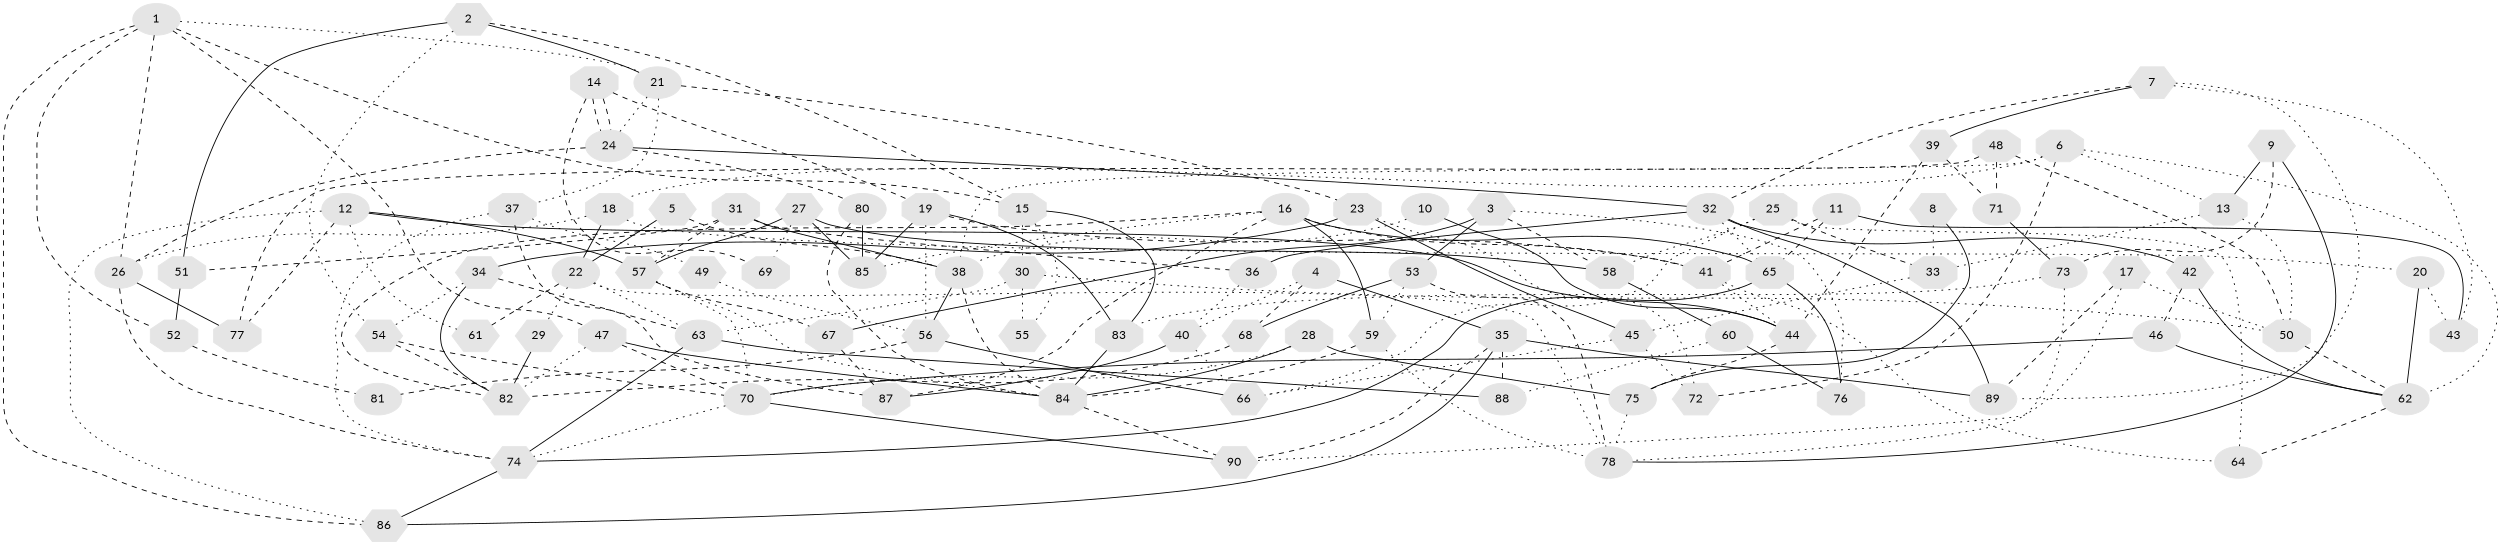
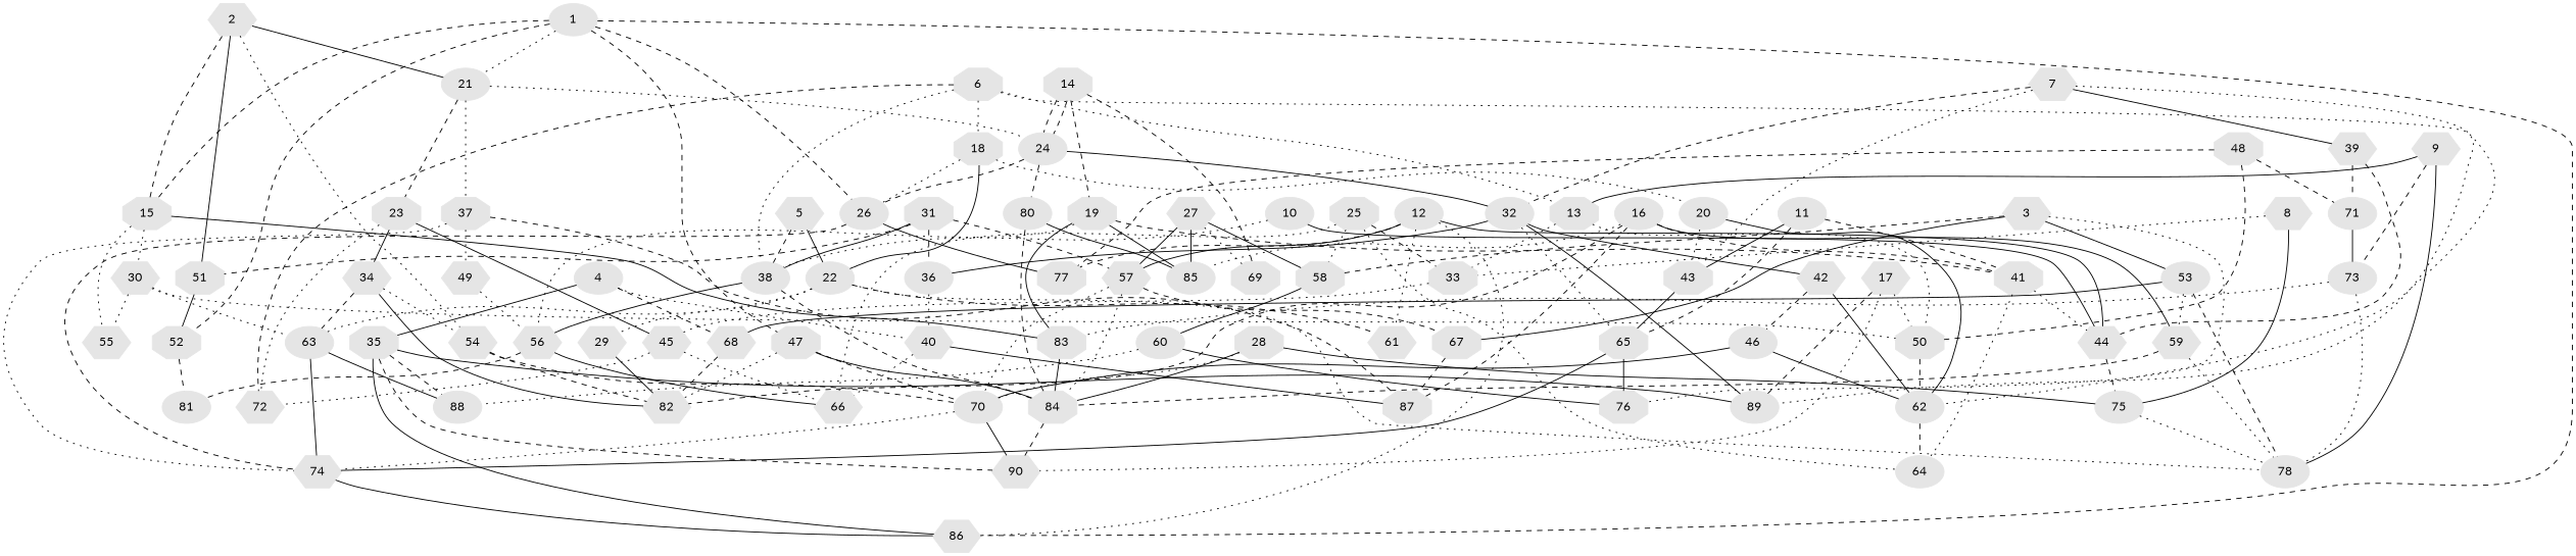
  graph {
    fontname=Lato
    node [color=gray90 fontname=Lato shape=ellipse style=filled]
    edge [fontname=Lato style=dotted]
    15 [shape=octagon]
    1
    21
    26
    47 [shape=octagon]
    52 [shape=octagon]
    86 [shape=hexagon]
    30 [shape=hexagon]
    55 [shape=hexagon]
    83 [shape=octagon]
    24
    23 [shape=octagon]
    37 [shape=octagon]
    77 [shape=octagon]
    74 [shape=hexagon]
    82 [shape=hexagon]
    70
    84 [shape=octagon]
    81
    2 [shape=hexagon]
    51 [shape=octagon]
    54 [shape=hexagon]
    3 [shape=hexagon]
    53
    58 [shape=octagon]
    67 [shape=octagon]
    76 [shape=octagon]
    68 [shape=hexagon]
    78
    59 [shape=hexagon]
    60
    87 [shape=octagon]
    35 [shape=octagon]
    4
    40 [shape=hexagon]
    89
    90 [shape=hexagon]
    88
    66 [shape=hexagon]
    5 [shape=hexagon]
    22
    38
    61 [shape=hexagon]
    29 [shape=hexagon]
    63
    56 [shape=hexagon]
    6 [shape=octagon]
    13 [shape=octagon]
    18 [shape=octagon]
    62
    72 [shape=hexagon]
    33 [shape=octagon]
    50 [shape=octagon]
    20
    64
    7 [shape=hexagon]
    32
    39 [shape=hexagon]
    43 [shape=octagon]
    65 [shape=octagon]
    36
    42 [shape=hexagon]
    44 [shape=hexagon]
    71
    8 [shape=hexagon]
    75
    45 [shape=hexagon]
    9 [shape=hexagon]
    73
    10
    11
    41 [shape=octagon]
    12
    57 [shape=hexagon]
    14 [shape=octagon]
    19 [shape=octagon]
    69 [shape=octagon]
    85
    80
    16
    17 [shape=hexagon]
    34 [shape=hexagon]
    49 [shape=hexagon]
    25 [shape=octagon]
    27 [shape=hexagon]
    28 [shape=octagon]
    31 [shape=octagon]
    46
    48 [shape=octagon]
    15 -- 30
    15 -- 55
    15 -- 83 [style=solid]
    1 -- 15 [style=dashed]
    1 -- 21
    1 -- 26 [style=dashed]
    1 -- 47 [style=dashed]
    1 -- 52 [style=dashed]
    1 -- 86 [style=dashed]
    21 -- 24
    21 -- 23 [style=dashed]
    21 -- 37
    26 -- 77 [style=solid]
    26 -- 74 [style=dashed]
    47 -- 82
    47 -- 70 [style=dashed]
    47 -- 84 [style=solid]
    52 -- 81 [style=dashed]
    30 -- 55
    30 -- 63
    30 -- 50
    83 -- 84 [style=solid]
    24 -- 26 [style=dashed]
    24 -- 32 [style=solid]
    24 -- 80 [style=dashed]
    23 -- 72
    23 -- 45 [style=solid]
    23 -- 34 [style=solid]
    37 -- 74
    37 -- 87 [style=dashed]
    37 -- 49
    74 -- 86 [style=solid]
    70 -- 74
    70 -- 90 [style=solid]
    84 -- 90 [style=dashed]
    2 -- 15 [style=dashed]
    2 -- 21 [style=solid]
    2 -- 51 [style=solid]
    2 -- 54
    51 -- 52 [style=solid]
    54 -- 82 [style=dashed]
    54 -- 70 [style=dashed]
    3 -- 53 [style=solid]
    3 -- 58 [style=dashed]
    3 -- 67 [style=solid]
    3 -- 76
    53 -- 68 [style=solid]
    53 -- 78 [style=dashed]
    53 -- 59
    58 -- 60 [style=solid]
    67 -- 87 [style=dashed]
    68 -- 82 [style=dashed]
    59 -- 84 [style=dashed]
    59 -- 78
    60 -- 76 [style=solid]
    60 -- 88
    35 -- 86 [style=solid]
    35 -- 89 [style=solid]
    35 -- 90 [style=dashed]
    35 -- 88 [style=dashed]
    4 -- 68 [style=dashed]
    4 -- 35 [style=solid]
    4 -- 40
    40 -- 87 [style=solid]
    40 -- 66
    5 -- 22 [style=solid]
    5 -- 38 [style=dashed]
    22 -- 78
    22 -- 61 [style=dashed]
    22 -- 29
    22 -- 63
    38 -- 84 [style=dashed]
    38 -- 56 [style=solid]
    29 -- 82 [style=solid]
    63 -- 74 [style=solid]
    63 -- 88 [style=solid]
    56 -- 81 [style=dashed]
    56 -- 66 [style=solid]
    6 -- 38
    6 -- 13
    6 -- 18
    6 -- 62
    6 -- 72 [style=dashed]
    13 -- 33
    13 -- 50
    18 -- 26
    18 -- 22 [style=solid]
    18 -- 20
    62 -- 64 [style=dashed]
    33 -- 45
    50 -- 62 [style=dashed]
    20 -- 62 [style=solid]
    20 -- 43
    7 -- 89
    7 -- 32 [style=dashed]
    7 -- 39 [style=solid]
    7 -- 43
    32 -- 89 [style=solid]
    32 -- 65
    32 -- 36 [style=solid]
    32 -- 42 [style=solid]
    39 -- 44 [style=dashed]
    39 -- 71 [style=dashed]
-   16 -- 65 [style=solid]
+   43 -- 65 [style=solid]
    65 -- 74 [style=solid]
    65 -- 76 [style=solid]
    36 -- 40
    42 -- 62 [style=solid]
    42 -- 46 [style=dashed]
    44 -- 75 [style=dashed]
    71 -- 73 [style=solid]
    8 -- 33
    8 -- 75 [style=solid]
    75 -- 78
    45 -- 66
    45 -- 72
    9 -- 78 [style=solid]
    9 -- 13 [style=solid]
    9 -- 73 [style=dashed]
    73 -- 83
    73 -- 78
    10 -- 38
    10 -- 44 [style=solid]
    11 -- 43 [style=solid]
    11 -- 65 [style=dashed]
    11 -- 41 [style=dashed]
    41 -- 64
    41 -- 44
    12 -- 86
    12 -- 77 [style=dashed]
    12 -- 61
    12 -- 44 [style=solid]
    12 -- 57 [style=solid]
    57 -- 70
    57 -- 84
    57 -- 67 [style=dashed]
    14 -- 24 [style=dashed]
    14 -- 24 [style=dashed]
    14 -- 19 [style=dashed]
    14 -- 69 [style=dashed]
    19 -- 83 [style=solid]
    19 -- 56
    19 -- 41 [style=dashed]
    19 -- 85 [style=solid]
    80 -- 84 [style=dashed]
    80 -- 85 [style=solid]
    16 -- 82 [style=dashed]
    16 -- 59 [style=solid]
    16 -- 87 [style=dashed]
    16 -- 41 [style=dashed]
    16 -- 85
    17 -- 89 [style=dashed]
    17 -- 90
    17 -- 50
    34 -- 82 [style=solid]
    34 -- 54
    34 -- 63 [style=dashed]
    49 -- 56
    25 -- 58
    25 -- 66
    25 -- 33 [style=dashed]
    25 -- 64
    27 -- 58 [style=solid]
    27 -- 57 [style=solid]
    27 -- 69
    27 -- 85 [style=solid]
    28 -- 70
    28 -- 84 [style=solid]
    28 -- 75 [style=solid]
    31 -- 51 [style=dashed]
    31 -- 38 [style=solid]
    31 -- 36 [style=dashed]
    31 -- 57 [style=dashed]
    46 -- 70 [style=solid]
    46 -- 62 [style=solid]
    48 -- 77 [style=dashed]
    48 -- 50 [style=dashed]
    48 -- 71 [style=dashed]
  }
